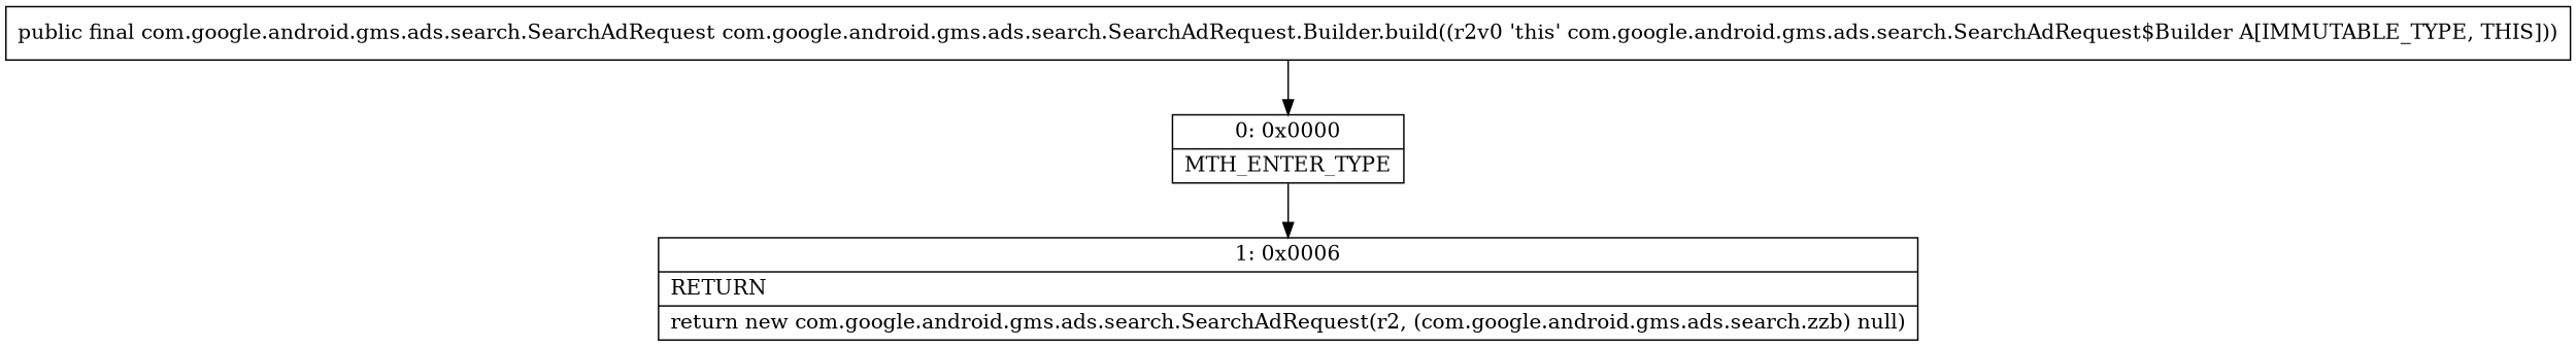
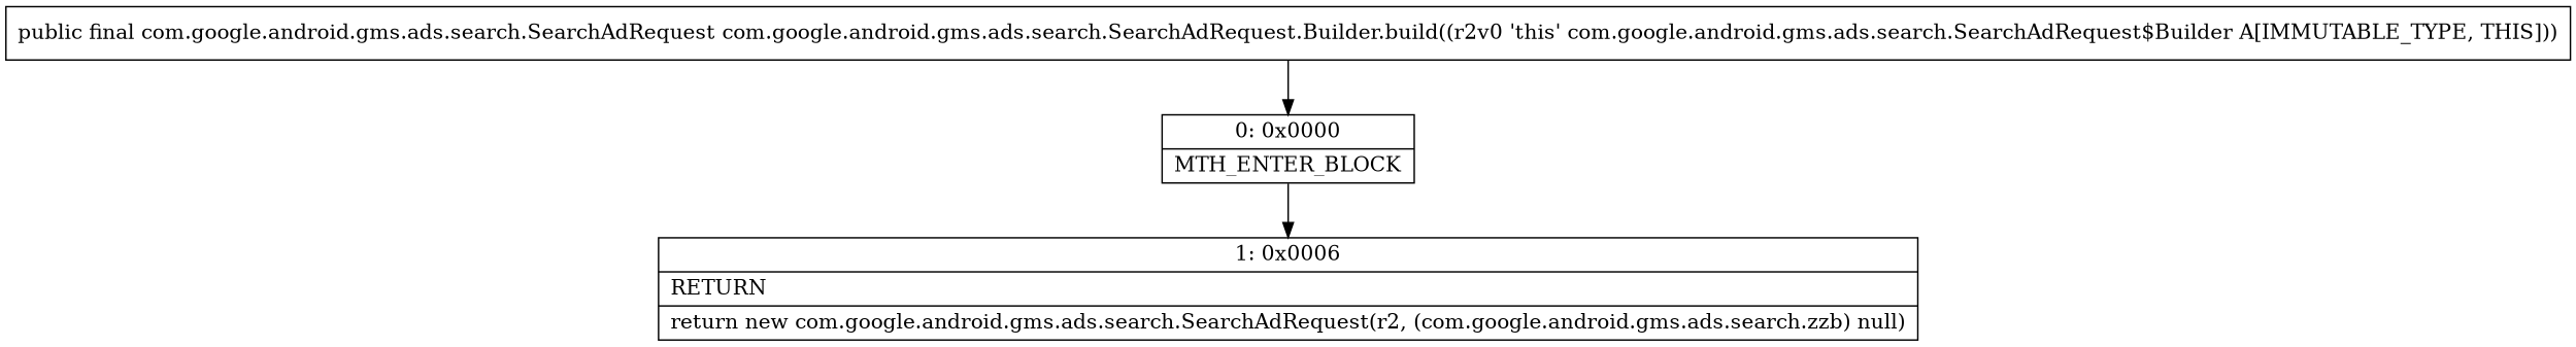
  digraph {
    node [shape=record]
-   n1 [label="{0\:\ 0x0000|MTH_ENTER_TYPE\l}"]
+   n1 [label="{0\:\ 0x0000|MTH_ENTER_BLOCK\l}"]
    n2 [label="{1\:\ 0x0006|RETURN\l|return new com.google.android.gms.ads.search.SearchAdRequest(r2, (com.google.android.gms.ads.search.zzb) null)\l}"]
    n3 [label="{public final com.google.android.gms.ads.search.SearchAdRequest com.google.android.gms.ads.search.SearchAdRequest.Builder.build((r2v0 'this' com.google.android.gms.ads.search.SearchAdRequest$Builder A[IMMUTABLE_TYPE, THIS])) }"]
    n1 -> n2
    n3 -> n1
  }
